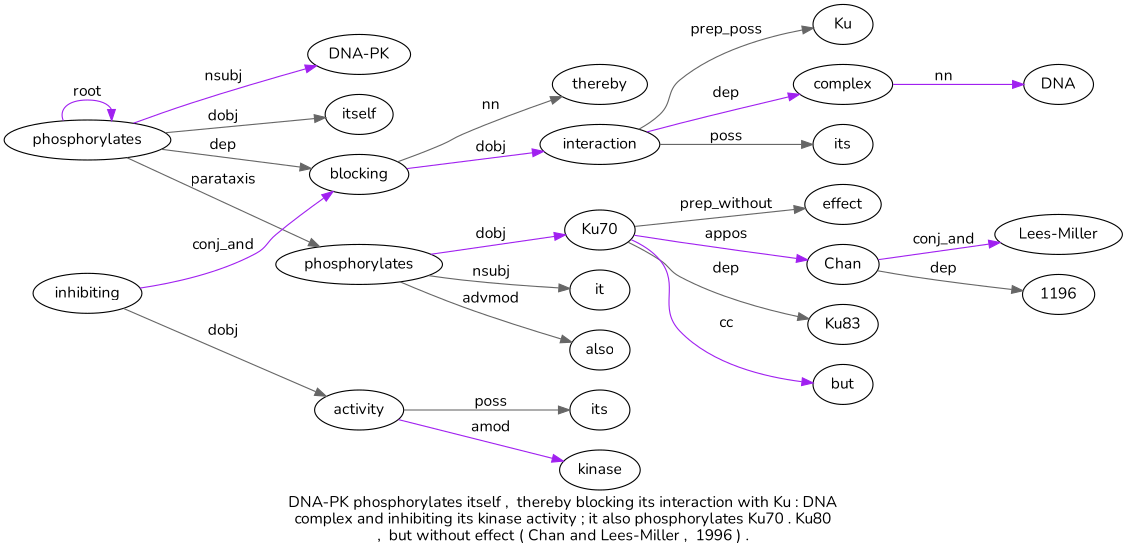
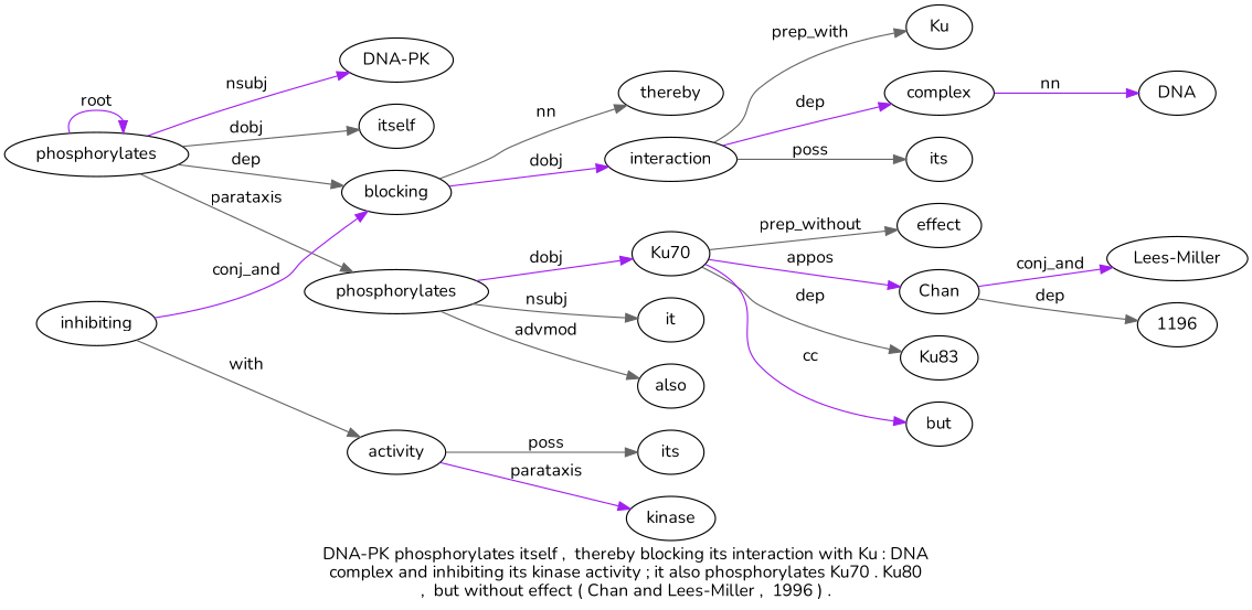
  digraph {
    fontname=Nunito
    label="DNA-PK phosphorylates itself ,  thereby blocking its interaction with Ku : DNA\ncomplex and inhibiting its kinase activity ; it also phosphorylates Ku70 . Ku80\n,  but without effect ( Chan and Lees-Miller ,  1996 ) ."
    rankdir=LR
    node [fillcolor=white fontname=Nunito style=filled]
    edge [color=gray40 fontname=Nunito]
    n1 [label=phosphorylates]
    n2 [label="DNA-PK"]
    n3 [label=itself]
    n4 [label=blocking]
    n5 [label=phosphorylates]
    n6 [label=thereby]
    n7 [label=interaction]
    n8 [label=it]
    n9 [label=also]
    n10 [label=Ku70]
    n11 [label=its]
    n12 [label=Ku]
    n13 [label=complex]
    n14 [label=inhibiting]
    n15 [label=activity]
    n16 [label=DNA]
    n17 [label=its]
    n18 [label=kinase]
    n19 [label=Ku83]
    n20 [label=but]
    n21 [label=effect]
    n22 [label=Chan]
    n23 [label="Lees-Miller"]
    n24 [label=1196]
    n1 -> n1 [color=purple label=root]
    n1 -> n2 [color=purple label=nsubj]
    n1 -> n3 [label=dobj]
    n1 -> n4 [label=dep]
    n1 -> n5 [label=parataxis]
    n4 -> n6 [label=nn]
    n4 -> n7 [color=purple label=dobj]
    n5 -> n8 [label=nsubj]
    n5 -> n9 [label=advmod]
    n5 -> n10 [color=purple label=dobj]
    n7 -> n11 [label=poss]
-   n7 -> n12 [label=prep_poss]
+   n7 -> n12 [label=prep_with]
    n7 -> n13 [color=purple label=dep]
    n10 -> n19 [label=dep]
    n10 -> n20 [color=purple label=cc]
    n10 -> n21 [label=prep_without]
    n10 -> n22 [color=purple label=appos]
    n13 -> n16 [color=purple label=nn]
    n14 -> n4 [color=purple label=conj_and]
-   n14 -> n15 [label=dobj]
+   n14 -> n15 [label=with]
    n15 -> n17 [label=poss]
-   n15 -> n18 [color=purple label=amod]
+   n15 -> n18 [color=purple label=parataxis]
    n22 -> n23 [color=purple label=conj_and]
    n22 -> n24 [label=dep]
  }
